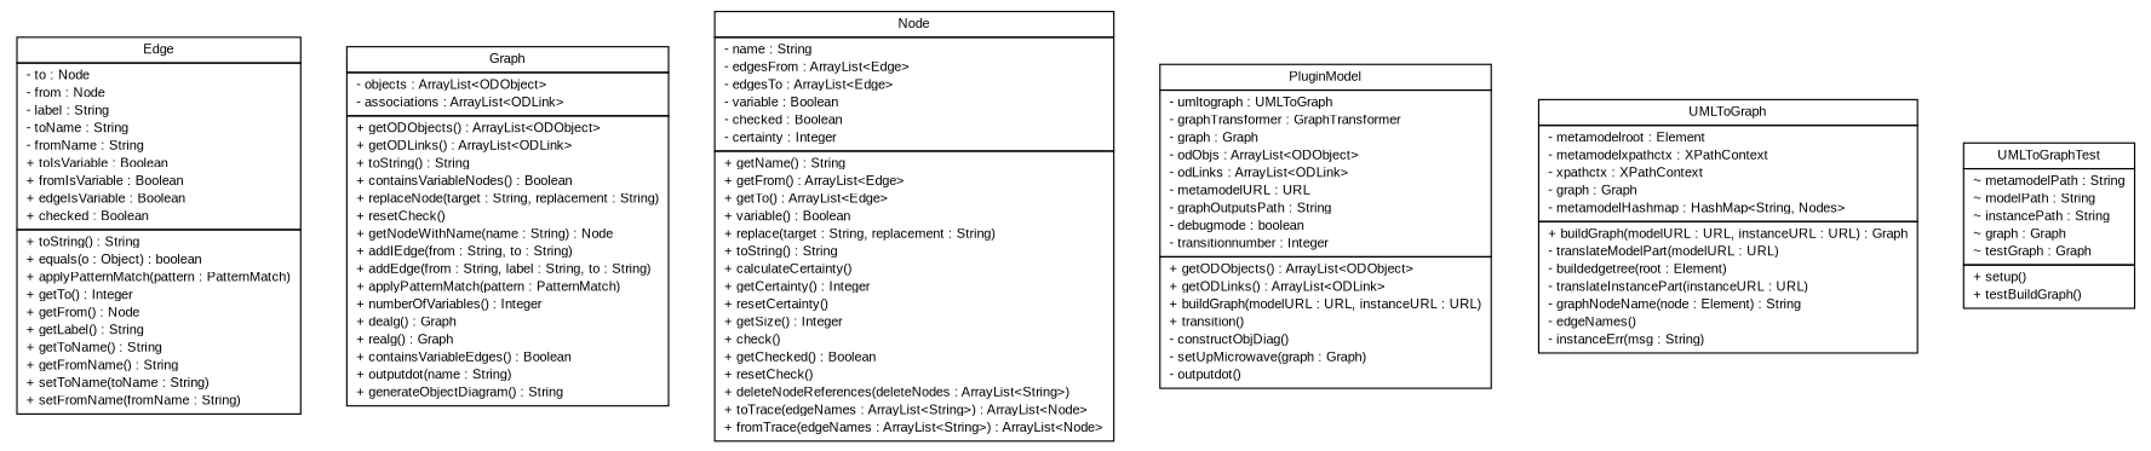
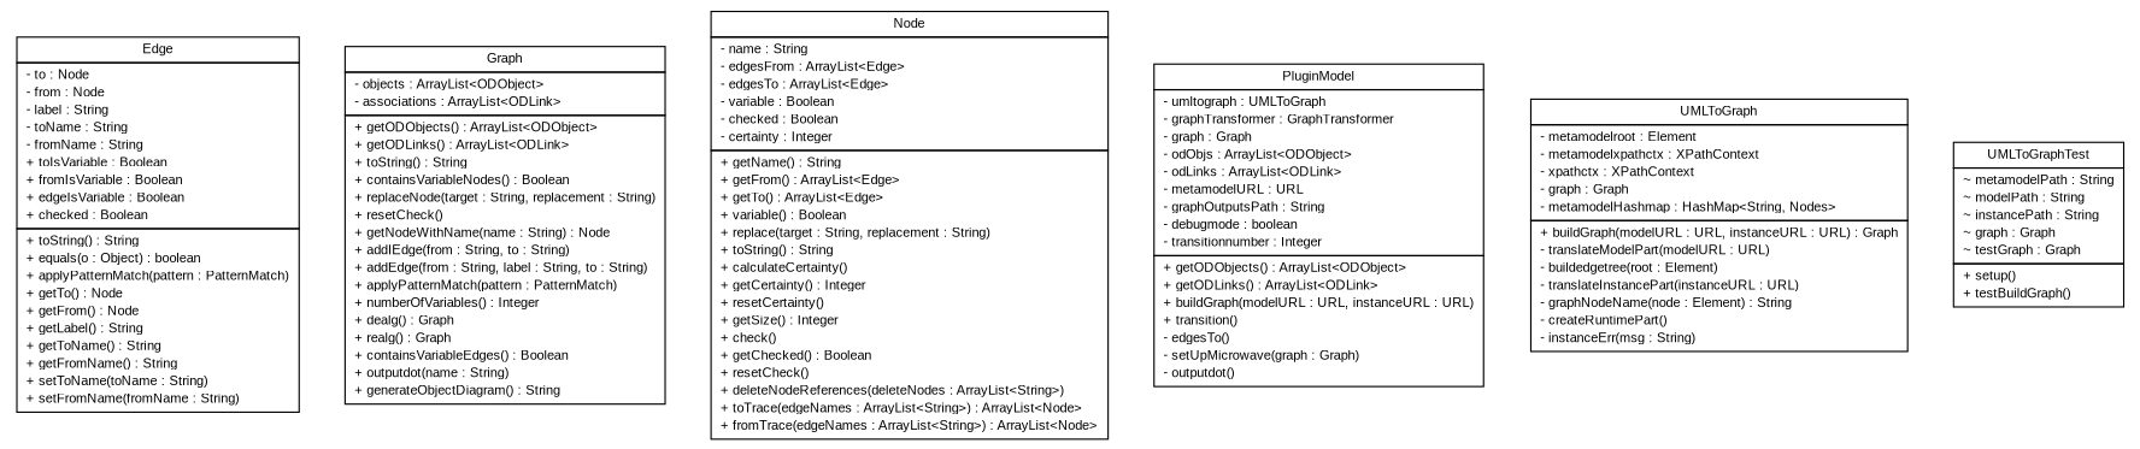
  digraph {
    nodesep=0.25
    ranksep=0.5
    node [fontcolor=black fontname=arial fontsize=10.0 shape=plaintext]
-   n1 [label=<<table title="model.Edge" border="0" cellborder="1" cellspacing="0" cellpadding="2" port="p" href="./Edge.html"> 		<tr><td><table border="0" cellspacing="0" cellpadding="1"> <tr><td align="center" balign="center"> Edge </td></tr> 		</table></td></tr> 		<tr><td><table border="0" cellspacing="0" cellpadding="1"> <tr><td align="left" balign="left"> - to : Node </td></tr> <tr><td align="left" balign="left"> - from : Node </td></tr> <tr><td align="left" balign="left"> - label : String </td></tr> <tr><td align="left" balign="left"> - toName : String </td></tr> <tr><td align="left" balign="left"> - fromName : String </td></tr> <tr><td align="left" balign="left"> + toIsVariable : Boolean </td></tr> <tr><td align="left" balign="left"> + fromIsVariable : Boolean </td></tr> <tr><td align="left" balign="left"> + edgeIsVariable : Boolean </td></tr> <tr><td align="left" balign="left"> + checked : Boolean </td></tr> 		</table></td></tr> 		<tr><td><table border="0" cellspacing="0" cellpadding="1"> <tr><td align="left" balign="left"> + toString() : String </td></tr> <tr><td align="left" balign="left"> + equals(o : Object) : boolean </td></tr> <tr><td align="left" balign="left"> + applyPatternMatch(pattern : PatternMatch) </td></tr> <tr><td align="left" balign="left"> + getTo() : Integer </td></tr> <tr><td align="left" balign="left"> + getFrom() : Node </td></tr> <tr><td align="left" balign="left"> + getLabel() : String </td></tr> <tr><td align="left" balign="left"> + getToName() : String </td></tr> <tr><td align="left" balign="left"> + getFromName() : String </td></tr> <tr><td align="left" balign="left"> + setToName(toName : String) </td></tr> <tr><td align="left" balign="left"> + setFromName(fromName : String) </td></tr> 		</table></td></tr> 		</table>>]
+   n1 [label=<<table title="model.Edge" border="0" cellborder="1" cellspacing="0" cellpadding="2" port="p" href="./Edge.html"> 		<tr><td><table border="0" cellspacing="0" cellpadding="1"> <tr><td align="center" balign="center"> Edge </td></tr> 		</table></td></tr> 		<tr><td><table border="0" cellspacing="0" cellpadding="1"> <tr><td align="left" balign="left"> - to : Node </td></tr> <tr><td align="left" balign="left"> - from : Node </td></tr> <tr><td align="left" balign="left"> - label : String </td></tr> <tr><td align="left" balign="left"> - toName : String </td></tr> <tr><td align="left" balign="left"> - fromName : String </td></tr> <tr><td align="left" balign="left"> + toIsVariable : Boolean </td></tr> <tr><td align="left" balign="left"> + fromIsVariable : Boolean </td></tr> <tr><td align="left" balign="left"> + edgeIsVariable : Boolean </td></tr> <tr><td align="left" balign="left"> + checked : Boolean </td></tr> 		</table></td></tr> 		<tr><td><table border="0" cellspacing="0" cellpadding="1"> <tr><td align="left" balign="left"> + toString() : String </td></tr> <tr><td align="left" balign="left"> + equals(o : Object) : boolean </td></tr> <tr><td align="left" balign="left"> + applyPatternMatch(pattern : PatternMatch) </td></tr> <tr><td align="left" balign="left"> + getTo() : Node </td></tr> <tr><td align="left" balign="left"> + getFrom() : Node </td></tr> <tr><td align="left" balign="left"> + getLabel() : String </td></tr> <tr><td align="left" balign="left"> + getToName() : String </td></tr> <tr><td align="left" balign="left"> + getFromName() : String </td></tr> <tr><td align="left" balign="left"> + setToName(toName : String) </td></tr> <tr><td align="left" balign="left"> + setFromName(fromName : String) </td></tr> 		</table></td></tr> 		</table>>]
    n2 [label=<<table title="model.Graph" border="0" cellborder="1" cellspacing="0" cellpadding="2" port="p" href="./Graph.html"> 		<tr><td><table border="0" cellspacing="0" cellpadding="1"> <tr><td align="center" balign="center"> Graph </td></tr> 		</table></td></tr> 		<tr><td><table border="0" cellspacing="0" cellpadding="1"> <tr><td align="left" balign="left"> - objects : ArrayList&lt;ODObject&gt; </td></tr> <tr><td align="left" balign="left"> - associations : ArrayList&lt;ODLink&gt; </td></tr> 		</table></td></tr> 		<tr><td><table border="0" cellspacing="0" cellpadding="1"> <tr><td align="left" balign="left"> + getODObjects() : ArrayList&lt;ODObject&gt; </td></tr> <tr><td align="left" balign="left"> + getODLinks() : ArrayList&lt;ODLink&gt; </td></tr> <tr><td align="left" balign="left"> + toString() : String </td></tr> <tr><td align="left" balign="left"> + containsVariableNodes() : Boolean </td></tr> <tr><td align="left" balign="left"> + replaceNode(target : String, replacement : String) </td></tr> <tr><td align="left" balign="left"> + resetCheck() </td></tr> <tr><td align="left" balign="left"> + getNodeWithName(name : String) : Node </td></tr> <tr><td align="left" balign="left"> + addIEdge(from : String, to : String) </td></tr> <tr><td align="left" balign="left"> + addEdge(from : String, label : String, to : String) </td></tr> <tr><td align="left" balign="left"> + applyPatternMatch(pattern : PatternMatch) </td></tr> <tr><td align="left" balign="left"> + numberOfVariables() : Integer </td></tr> <tr><td align="left" balign="left"> + dealg() : Graph </td></tr> <tr><td align="left" balign="left"> + realg() : Graph </td></tr> <tr><td align="left" balign="left"> + containsVariableEdges() : Boolean </td></tr> <tr><td align="left" balign="left"> + outputdot(name : String) </td></tr> <tr><td align="left" balign="left"> + generateObjectDiagram() : String </td></tr> 		</table></td></tr> 		</table>>]
    n3 [label=<<table title="model.Node" border="0" cellborder="1" cellspacing="0" cellpadding="2" port="p" href="./Node.html"> 		<tr><td><table border="0" cellspacing="0" cellpadding="1"> <tr><td align="center" balign="center"> Node </td></tr> 		</table></td></tr> 		<tr><td><table border="0" cellspacing="0" cellpadding="1"> <tr><td align="left" balign="left"> - name : String </td></tr> <tr><td align="left" balign="left"> - edgesFrom : ArrayList&lt;Edge&gt; </td></tr> <tr><td align="left" balign="left"> - edgesTo : ArrayList&lt;Edge&gt; </td></tr> <tr><td align="left" balign="left"> - variable : Boolean </td></tr> <tr><td align="left" balign="left"> - checked : Boolean </td></tr> <tr><td align="left" balign="left"> - certainty : Integer </td></tr> 		</table></td></tr> 		<tr><td><table border="0" cellspacing="0" cellpadding="1"> <tr><td align="left" balign="left"> + getName() : String </td></tr> <tr><td align="left" balign="left"> + getFrom() : ArrayList&lt;Edge&gt; </td></tr> <tr><td align="left" balign="left"> + getTo() : ArrayList&lt;Edge&gt; </td></tr> <tr><td align="left" balign="left"> + variable() : Boolean </td></tr> <tr><td align="left" balign="left"> + replace(target : String, replacement : String) </td></tr> <tr><td align="left" balign="left"> + toString() : String </td></tr> <tr><td align="left" balign="left"> + calculateCertainty() </td></tr> <tr><td align="left" balign="left"> + getCertainty() : Integer </td></tr> <tr><td align="left" balign="left"> + resetCertainty() </td></tr> <tr><td align="left" balign="left"> + getSize() : Integer </td></tr> <tr><td align="left" balign="left"> + check() </td></tr> <tr><td align="left" balign="left"> + getChecked() : Boolean </td></tr> <tr><td align="left" balign="left"> + resetCheck() </td></tr> <tr><td align="left" balign="left"> + deleteNodeReferences(deleteNodes : ArrayList&lt;String&gt;) </td></tr> <tr><td align="left" balign="left"> + toTrace(edgeNames : ArrayList&lt;String&gt;) : ArrayList&lt;Node&gt; </td></tr> <tr><td align="left" balign="left"> + fromTrace(edgeNames : ArrayList&lt;String&gt;) : ArrayList&lt;Node&gt; </td></tr> 		</table></td></tr> 		</table>>]
-   n4 [label=<<table title="model.PluginModel" border="0" cellborder="1" cellspacing="0" cellpadding="2" port="p" href="./PluginModel.html"> 		<tr><td><table border="0" cellspacing="0" cellpadding="1"> <tr><td align="center" balign="center"> PluginModel </td></tr> 		</table></td></tr> 		<tr><td><table border="0" cellspacing="0" cellpadding="1"> <tr><td align="left" balign="left"> - umltograph : UMLToGraph </td></tr> <tr><td align="left" balign="left"> - graphTransformer : GraphTransformer </td></tr> <tr><td align="left" balign="left"> - graph : Graph </td></tr> <tr><td align="left" balign="left"> - odObjs : ArrayList&lt;ODObject&gt; </td></tr> <tr><td align="left" balign="left"> - odLinks : ArrayList&lt;ODLink&gt; </td></tr> <tr><td align="left" balign="left"> - metamodelURL : URL </td></tr> <tr><td align="left" balign="left"> - graphOutputsPath : String </td></tr> <tr><td align="left" balign="left"> - debugmode : boolean </td></tr> <tr><td align="left" balign="left"> - transitionnumber : Integer </td></tr> 		</table></td></tr> 		<tr><td><table border="0" cellspacing="0" cellpadding="1"> <tr><td align="left" balign="left"> + getODObjects() : ArrayList&lt;ODObject&gt; </td></tr> <tr><td align="left" balign="left"> + getODLinks() : ArrayList&lt;ODLink&gt; </td></tr> <tr><td align="left" balign="left"> + buildGraph(modelURL : URL, instanceURL : URL) </td></tr> <tr><td align="left" balign="left"> + transition() </td></tr> <tr><td align="left" balign="left"> - constructObjDiag() </td></tr> <tr><td align="left" balign="left"> - setUpMicrowave(graph : Graph) </td></tr> <tr><td align="left" balign="left"> - outputdot() </td></tr> 		</table></td></tr> 		</table>>]
-   n5 [label=<<table title="model.UMLToGraph" border="0" cellborder="1" cellspacing="0" cellpadding="2" port="p" href="./UMLToGraph.html"> 		<tr><td><table border="0" cellspacing="0" cellpadding="1"> <tr><td align="center" balign="center"> UMLToGraph </td></tr> 		</table></td></tr> 		<tr><td><table border="0" cellspacing="0" cellpadding="1"> <tr><td align="left" balign="left"> - metamodelroot : Element </td></tr> <tr><td align="left" balign="left"> - metamodelxpathctx : XPathContext </td></tr> <tr><td align="left" balign="left"> - xpathctx : XPathContext </td></tr> <tr><td align="left" balign="left"> - graph : Graph </td></tr> <tr><td align="left" balign="left"> - metamodelHashmap : HashMap&lt;String, Nodes&gt; </td></tr> 		</table></td></tr> 		<tr><td><table border="0" cellspacing="0" cellpadding="1"> <tr><td align="left" balign="left"> + buildGraph(modelURL : URL, instanceURL : URL) : Graph </td></tr> <tr><td align="left" balign="left"> - translateModelPart(modelURL : URL) </td></tr> <tr><td align="left" balign="left"> - buildedgetree(root : Element) </td></tr> <tr><td align="left" balign="left"> - translateInstancePart(instanceURL : URL) </td></tr> <tr><td align="left" balign="left"> - graphNodeName(node : Element) : String </td></tr> <tr><td align="left" balign="left"> - edgeNames() </td></tr> <tr><td align="left" balign="left"> - instanceErr(msg : String) </td></tr> 		</table></td></tr> 		</table>>]
+   n4 [label=<<table title="model.PluginModel" border="0" cellborder="1" cellspacing="0" cellpadding="2" port="p" href="./PluginModel.html"> 		<tr><td><table border="0" cellspacing="0" cellpadding="1"> <tr><td align="center" balign="center"> PluginModel </td></tr> 		</table></td></tr> 		<tr><td><table border="0" cellspacing="0" cellpadding="1"> <tr><td align="left" balign="left"> - umltograph : UMLToGraph </td></tr> <tr><td align="left" balign="left"> - graphTransformer : GraphTransformer </td></tr> <tr><td align="left" balign="left"> - graph : Graph </td></tr> <tr><td align="left" balign="left"> - odObjs : ArrayList&lt;ODObject&gt; </td></tr> <tr><td align="left" balign="left"> - odLinks : ArrayList&lt;ODLink&gt; </td></tr> <tr><td align="left" balign="left"> - metamodelURL : URL </td></tr> <tr><td align="left" balign="left"> - graphOutputsPath : String </td></tr> <tr><td align="left" balign="left"> - debugmode : boolean </td></tr> <tr><td align="left" balign="left"> - transitionnumber : Integer </td></tr> 		</table></td></tr> 		<tr><td><table border="0" cellspacing="0" cellpadding="1"> <tr><td align="left" balign="left"> + getODObjects() : ArrayList&lt;ODObject&gt; </td></tr> <tr><td align="left" balign="left"> + getODLinks() : ArrayList&lt;ODLink&gt; </td></tr> <tr><td align="left" balign="left"> + buildGraph(modelURL : URL, instanceURL : URL) </td></tr> <tr><td align="left" balign="left"> + transition() </td></tr> <tr><td align="left" balign="left"> - edgesTo() </td></tr> <tr><td align="left" balign="left"> - setUpMicrowave(graph : Graph) </td></tr> <tr><td align="left" balign="left"> - outputdot() </td></tr> 		</table></td></tr> 		</table>>]
+   n5 [label=<<table title="model.UMLToGraph" border="0" cellborder="1" cellspacing="0" cellpadding="2" port="p" href="./UMLToGraph.html"> 		<tr><td><table border="0" cellspacing="0" cellpadding="1"> <tr><td align="center" balign="center"> UMLToGraph </td></tr> 		</table></td></tr> 		<tr><td><table border="0" cellspacing="0" cellpadding="1"> <tr><td align="left" balign="left"> - metamodelroot : Element </td></tr> <tr><td align="left" balign="left"> - metamodelxpathctx : XPathContext </td></tr> <tr><td align="left" balign="left"> - xpathctx : XPathContext </td></tr> <tr><td align="left" balign="left"> - graph : Graph </td></tr> <tr><td align="left" balign="left"> - metamodelHashmap : HashMap&lt;String, Nodes&gt; </td></tr> 		</table></td></tr> 		<tr><td><table border="0" cellspacing="0" cellpadding="1"> <tr><td align="left" balign="left"> + buildGraph(modelURL : URL, instanceURL : URL) : Graph </td></tr> <tr><td align="left" balign="left"> - translateModelPart(modelURL : URL) </td></tr> <tr><td align="left" balign="left"> - buildedgetree(root : Element) </td></tr> <tr><td align="left" balign="left"> - translateInstancePart(instanceURL : URL) </td></tr> <tr><td align="left" balign="left"> - graphNodeName(node : Element) : String </td></tr> <tr><td align="left" balign="left"> - createRuntimePart() </td></tr> <tr><td align="left" balign="left"> - instanceErr(msg : String) </td></tr> 		</table></td></tr> 		</table>>]
    n6 [label=<<table title="model.UMLToGraphTest" border="0" cellborder="1" cellspacing="0" cellpadding="2" port="p" href="./UMLToGraphTest.html"> 		<tr><td><table border="0" cellspacing="0" cellpadding="1"> <tr><td align="center" balign="center"> UMLToGraphTest </td></tr> 		</table></td></tr> 		<tr><td><table border="0" cellspacing="0" cellpadding="1"> <tr><td align="left" balign="left"> ~ metamodelPath : String </td></tr> <tr><td align="left" balign="left"> ~ modelPath : String </td></tr> <tr><td align="left" balign="left"> ~ instancePath : String </td></tr> <tr><td align="left" balign="left"> ~ graph : Graph </td></tr> <tr><td align="left" balign="left"> ~ testGraph : Graph </td></tr> 		</table></td></tr> 		<tr><td><table border="0" cellspacing="0" cellpadding="1"> <tr><td align="left" balign="left"> + setup() </td></tr> <tr><td align="left" balign="left"> + testBuildGraph() </td></tr> 		</table></td></tr> 		</table>>]
  }
